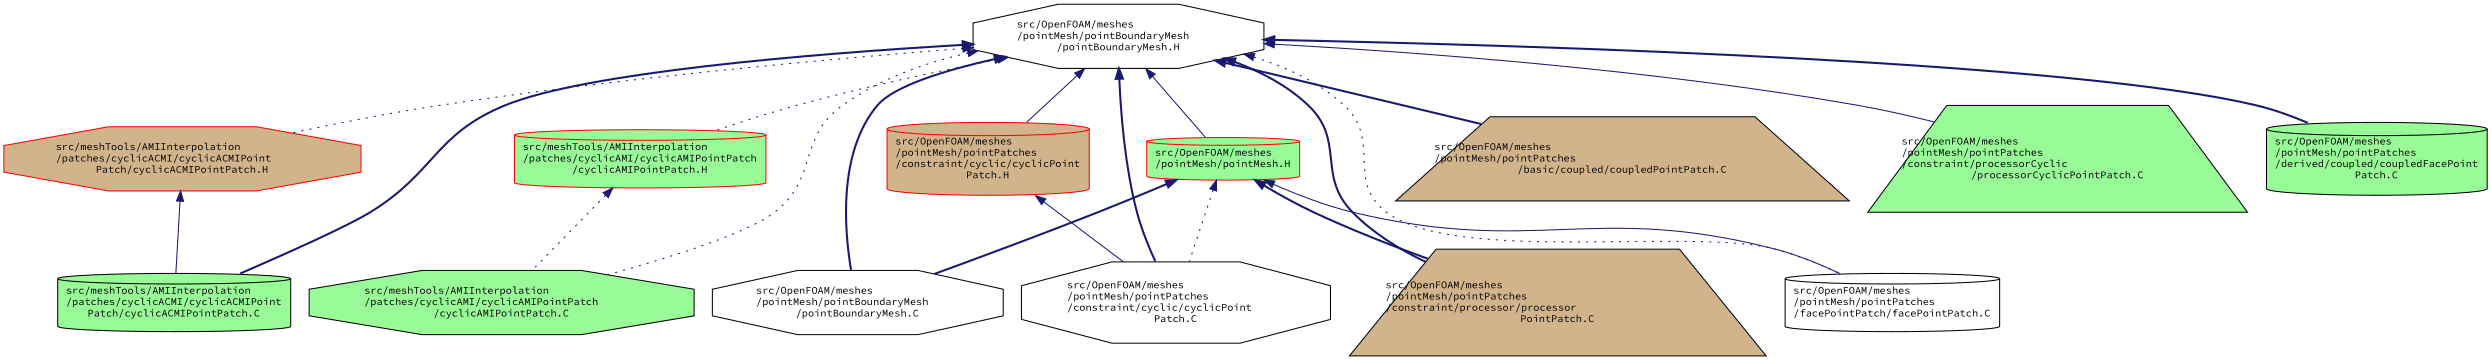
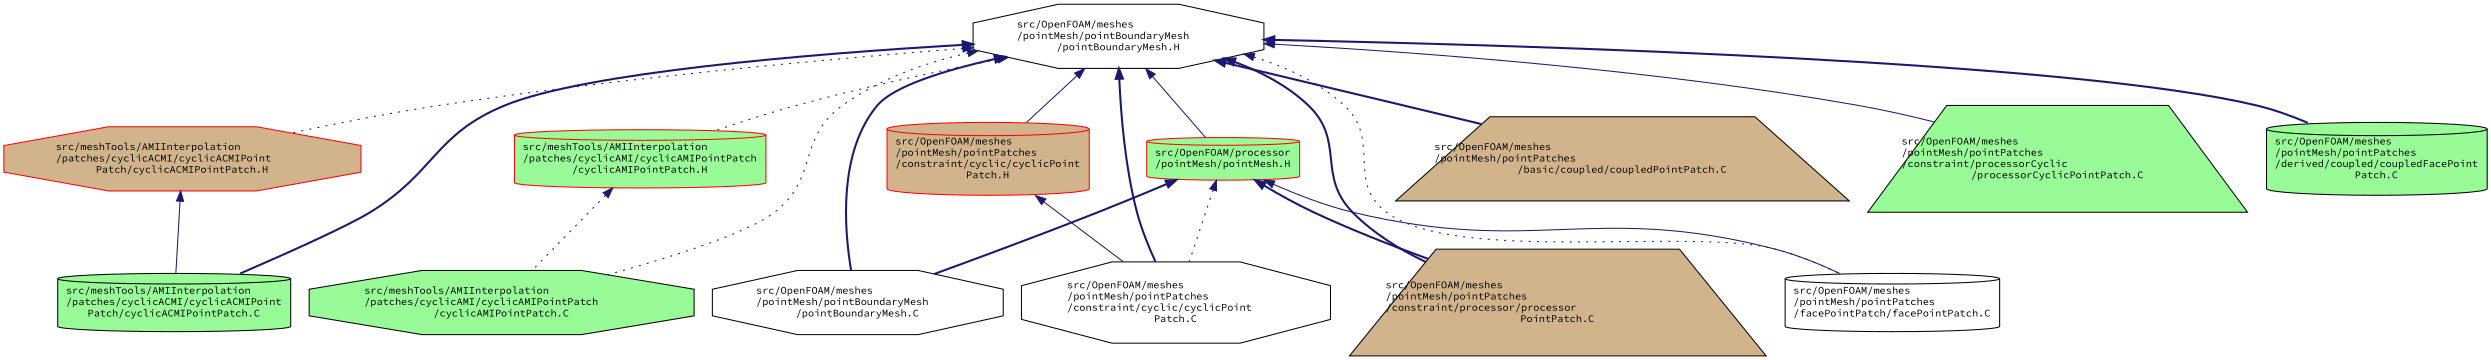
  digraph {
    fontname="Source Code Pro"
    node [color=black fillcolor=palegreen fontname="Source Code Pro" fontsize=10 shape=cylinder style=filled]
    edge [color=midnightblue dir=back fontname="Source Code Pro" fontsize=10 labelfontname=FreeSans labelfontsize=10 style=bold]
    n1 [fillcolor=white fontcolor=black height=0.2 label="src/OpenFOAM/meshes\l/pointMesh/pointBoundaryMesh\l/pointBoundaryMesh.H" shape=octagon width=0.4]
    n2 [color=red height=0.2 label="src/meshTools/AMIInterpolation\l/patches/cyclicACMI/cyclicACMIPoint\lPatch/cyclicACMIPointPatch.H" shape=octagon width=0.4 fillcolor=tan]
    n3 [height=0.2 label="src/meshTools/AMIInterpolation\l/patches/cyclicACMI/cyclicACMIPoint\lPatch/cyclicACMIPointPatch.C" width=0.4]
    n4 [color=red height=0.2 label="src/meshTools/AMIInterpolation\l/patches/cyclicAMI/cyclicAMIPointPatch\l/cyclicAMIPointPatch.H" width=0.4]
    n5 [height=0.2 label="src/meshTools/AMIInterpolation\l/patches/cyclicAMI/cyclicAMIPointPatch\l/cyclicAMIPointPatch.C" shape=octagon width=0.4]
    n6 [height=0.2 label="src/OpenFOAM/meshes\l/pointMesh/pointBoundaryMesh\l/pointBoundaryMesh.C" shape=octagon width=0.4 fillcolor=white]
-   n7 [color=red height=0.2 label="src/OpenFOAM/meshes\l/pointMesh/pointMesh.H" width=0.4]
+   n7 [color=red height=0.2 label="src/OpenFOAM/processor\l/pointMesh/pointMesh.H" width=0.4]
    n8 [height=0.2 label="src/OpenFOAM/meshes\l/pointMesh/pointPatches\l/constraint/cyclic/cyclicPoint\lPatch.C" shape=octagon width=0.4 fillcolor=white]
    n9 [height=0.2 label="src/OpenFOAM/meshes\l/pointMesh/pointPatches\l/constraint/processor/processor\lPointPatch.C" shape=trapezium width=0.4 fillcolor=tan]
    n10 [height=0.2 label="src/OpenFOAM/meshes\l/pointMesh/pointPatches\l/facePointPatch/facePointPatch.C" width=0.4 fillcolor=white]
    n11 [height=0.2 label="src/OpenFOAM/meshes\l/pointMesh/pointPatches\l/basic/coupled/coupledPointPatch.C" shape=trapezium width=0.4 fillcolor=tan]
    n12 [color=red height=0.2 label="src/OpenFOAM/meshes\l/pointMesh/pointPatches\l/constraint/cyclic/cyclicPoint\lPatch.H" width=0.4 fillcolor=tan]
    n13 [height=0.2 label="src/OpenFOAM/meshes\l/pointMesh/pointPatches\l/constraint/processorCyclic\l/processorCyclicPointPatch.C" shape=trapezium width=0.4]
    n14 [height=0.2 label="src/OpenFOAM/meshes\l/pointMesh/pointPatches\l/derived/coupled/coupledFacePoint\lPatch.C" width=0.4]
    n1 -> n2 [style=dotted]
    n1 -> n3
    n1 -> n4 [style=dotted]
    n1 -> n5 [style=dotted]
    n1 -> n6
    n1 -> n7 [style=solid]
    n1 -> n8
    n1 -> n9
    n1 -> n10 [style=dotted]
    n1 -> n11
    n1 -> n12 [style=solid]
    n1 -> n13 [style=solid]
    n1 -> n14
    n2 -> n3 [style=solid]
    n4 -> n5 [style=dotted]
    n7 -> n6
    n7 -> n8 [style=dotted]
    n7 -> n9
    n7 -> n10 [style=solid]
    n12 -> n8 [style=solid]
  }
